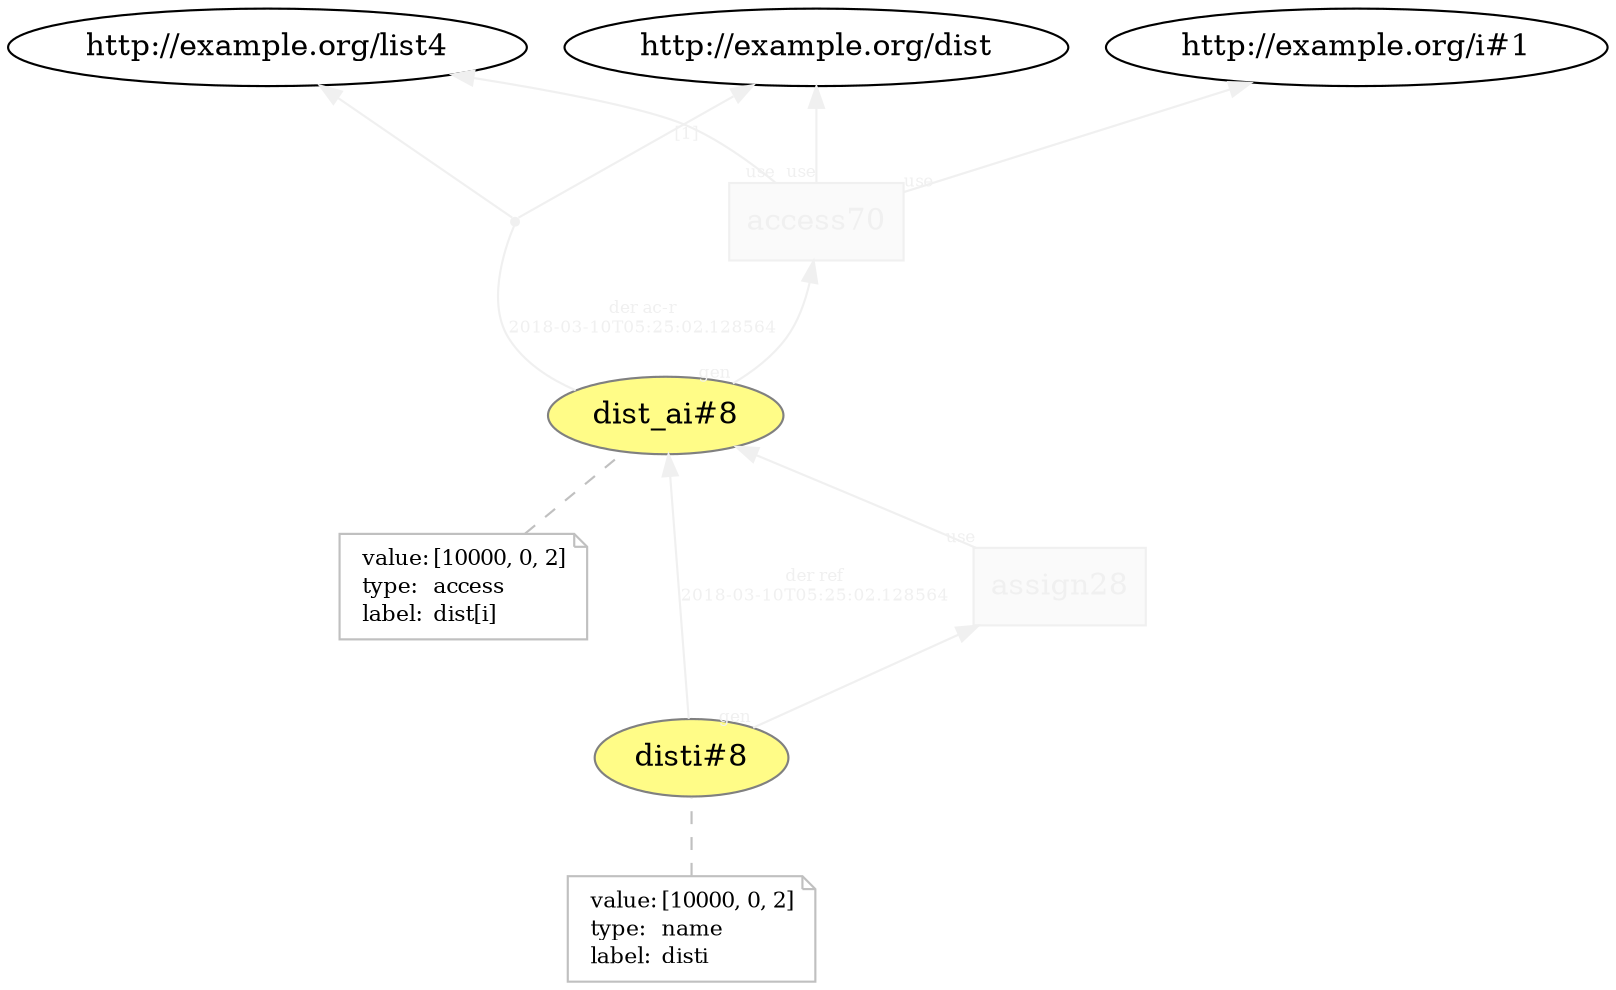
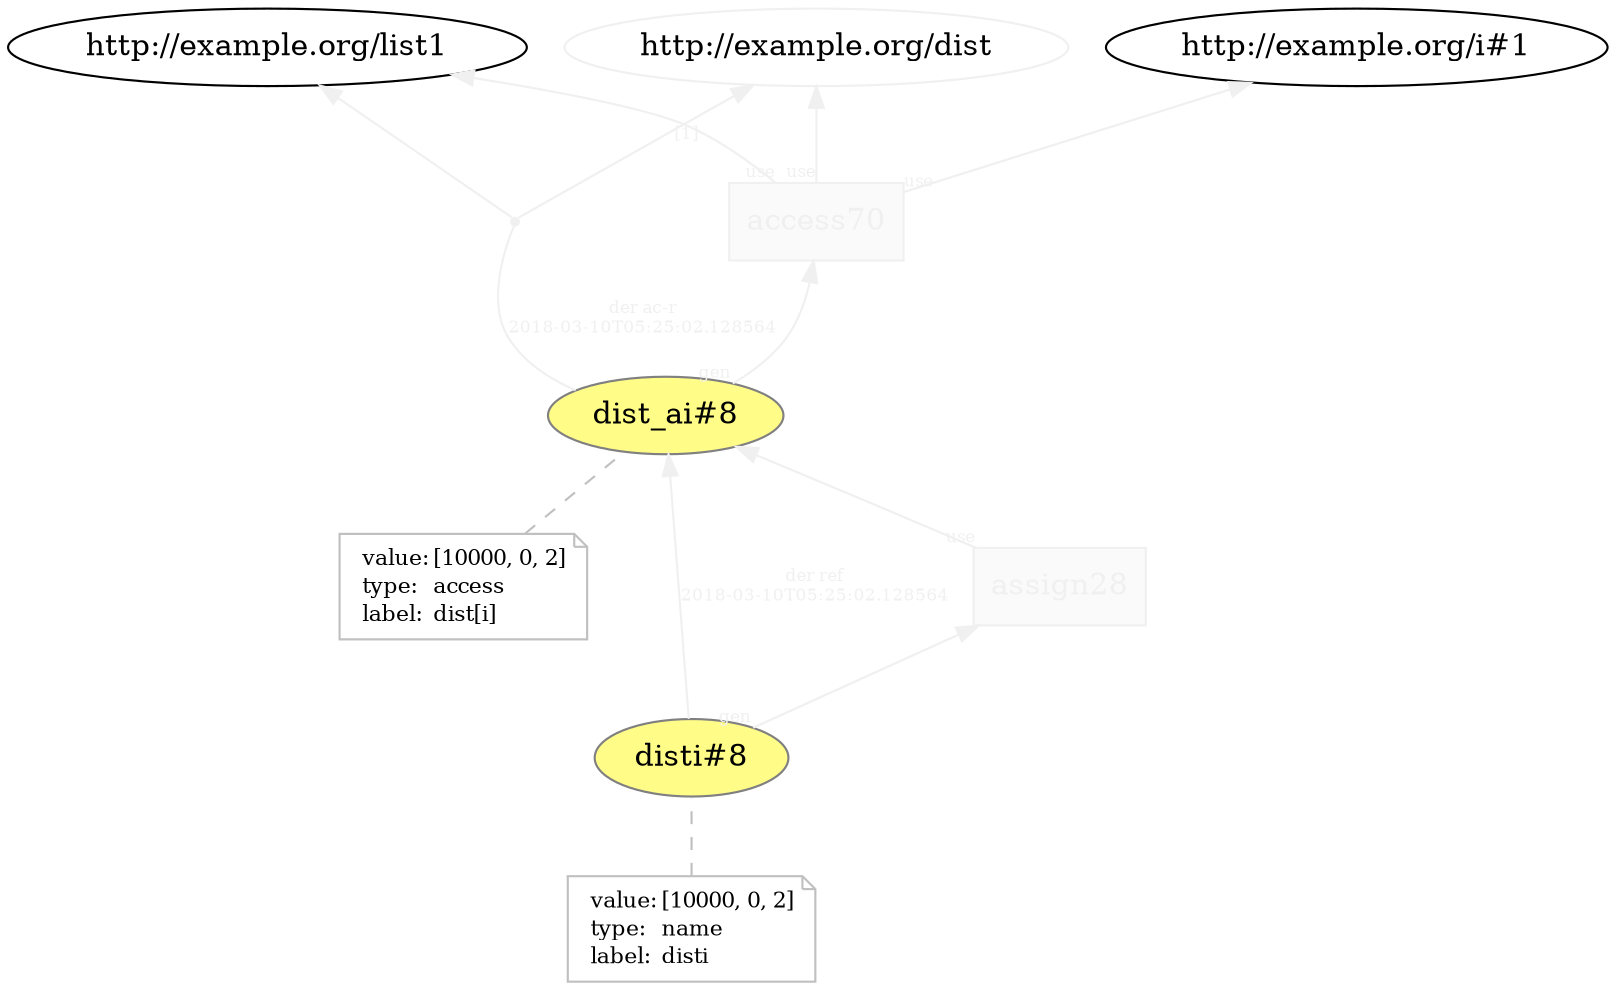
  digraph {
    rankdir=BT
    edge [color="#F0F0F0" fontcolor="#F0F0F0" rotation=20]
    n1 [color="#808080" fillcolor="#FFFC87" label="dist_ai#8" style=filled]
    n2 [color="#F0F0F0" fillcolor="#FAFAFA" fontcolor="#F0F0F0" label=access70 shape=polygon sides=4 style=filled]
    bn0 [color="#F0F0F0" fontcolor="#F0F0F0" shape=point]
-   "http://example.org/dist"
-   "http://example.org/list1" [label="http://example.org/list4"]
+   "http://example.org/dist" [color="#F0F0F0"]
+   "http://example.org/list1"
    n6 [label="http://example.org/i#1"]
    n7 [color=gray fontcolor=black fontsize=10 label=<<TABLE cellpadding="0" border="0"> 	<TR> 	    <TD align="left">value:</TD> 	    <TD align="left">[10000, 0, 2]</TD> 	</TR> 	<TR> 	    <TD align="left">type:</TD> 	    <TD align="left">access</TD> 	</TR> 	<TR> 	    <TD align="left">label:</TD> 	    <TD align="left">dist[i]</TD> 	</TR> </TABLE>> shape=note]
    n8 [color="#808080" fillcolor="#FFFC87" label="disti#8" style=filled]
    n9 [color="#F0F0F0" fillcolor="#FAFAFA" fontcolor="#F0F0F0" label=assign28 shape=polygon sides=4 style=filled]
    n10 [color=gray fontcolor=black fontsize=10 label=<<TABLE cellpadding="0" border="0"> 	<TR> 	    <TD align="left">value:</TD> 	    <TD align="left">[10000, 0, 2]</TD> 	</TR> 	<TR> 	    <TD align="left">type:</TD> 	    <TD align="left">name</TD> 	</TR> 	<TR> 	    <TD align="left">label:</TD> 	    <TD align="left">disti</TD> 	</TR> </TABLE>> shape=note]
    n1 -> n2 [labelangle=60.0 labeldistance=1.5 labelfontsize=8 taillabel=gen]
    n1 -> bn0 [angle=60.0 arrowhead=none distance=1.5 fontsize=8 label="der ac-r\n2018-03-10T05:25:02.128564"]
    n2 -> "http://example.org/dist" [labelangle=60.0 labeldistance=1.5 labelfontsize=8 taillabel=use]
    n2 -> "http://example.org/list1" [labelangle=60.0 labeldistance=1.5 labelfontsize=8 taillabel=use]
    n2 -> n6 [labelangle=60.0 labeldistance=1.5 labelfontsize=8 taillabel=use]
    bn0 -> "http://example.org/dist" [angle=60.0 distance=1.5 fontsize=8 label="[1]"]
    bn0 -> "http://example.org/list1" [rotation=""]
    n7 -> n1 [arrowhead=none color=gray style=dashed fontcolor="" rotation=""]
    n8 -> n1 [angle=60.0 distance=1.5 fontsize=8 label="der ref\n2018-03-10T05:25:02.128564"]
    n8 -> n9 [labelangle=60.0 labeldistance=1.5 labelfontsize=8 taillabel=gen]
    n9 -> n1 [labelangle=60.0 labeldistance=1.5 labelfontsize=8 taillabel=use]
    n10 -> n8 [arrowhead=none color=gray style=dashed fontcolor="" rotation=""]
  }
